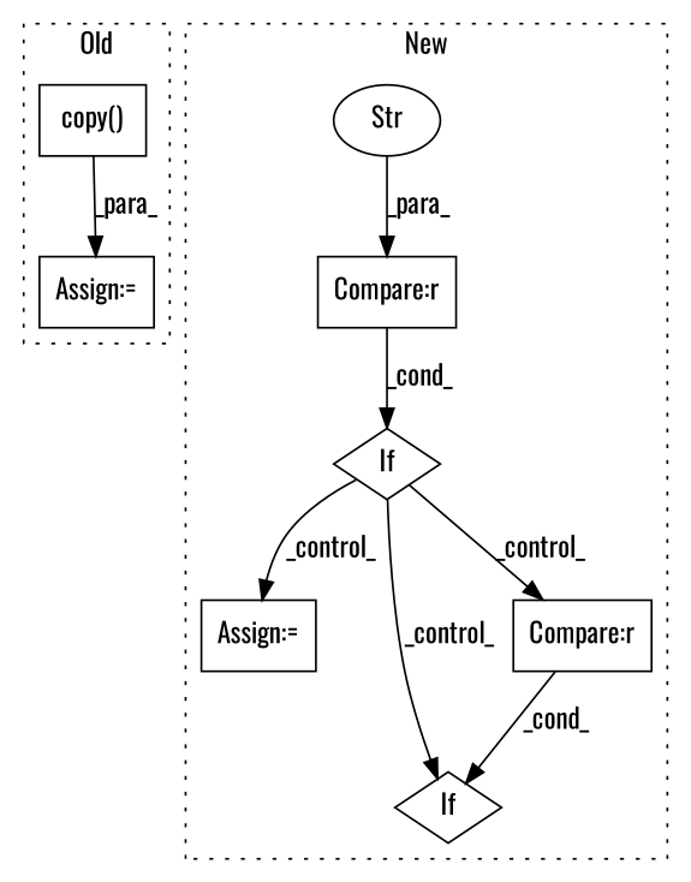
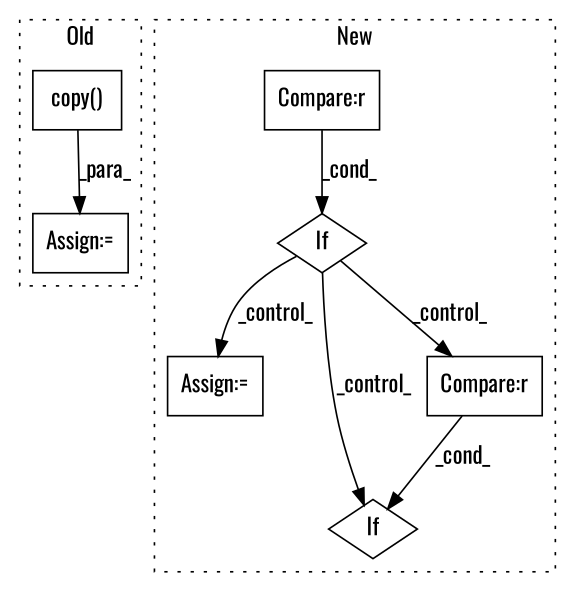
  digraph {
    fontname=Oswald
    node [a=68 l=3 s=3194 shape=box fontname=Oswald]
    edge [fontname=Oswald]
    n1 [a=75 l=16 label="copy()" s=1743]
    n2 [label="Assign:=" s=1740]
    n3 [a=96 label=If s=2852 shape=diamond]
    n4 [label="Assign:=" s=3009]
    n5 [a=40 l=33 label="Compare:r" s=2886]
-   n6 [a=66 l=7 label=Str s=2912 shape=ellipse]
    n7 [a=96 l=0 label=If shape=diamond]
    n8 [a=40 l=48 label="Compare:r"]
    subgraph cluster_1 {
      label=Old
      style=dotted
      n1
      n2
    }
    subgraph cluster_2 {
      label=New
      style=dotted
      n3
      n4
      n5
-     n6
      n7
      n8
    }
    n1 -> n2 [label=_para_]
    n3 -> n4 [label=_control_]
    n3 -> n7 [label=_control_]
    n3 -> n8 [label=_control_]
    n5 -> n3 [label=_cond_]
-   n6 -> n5 [label=_para_]
    n8 -> n7 [label=_cond_]
  }
